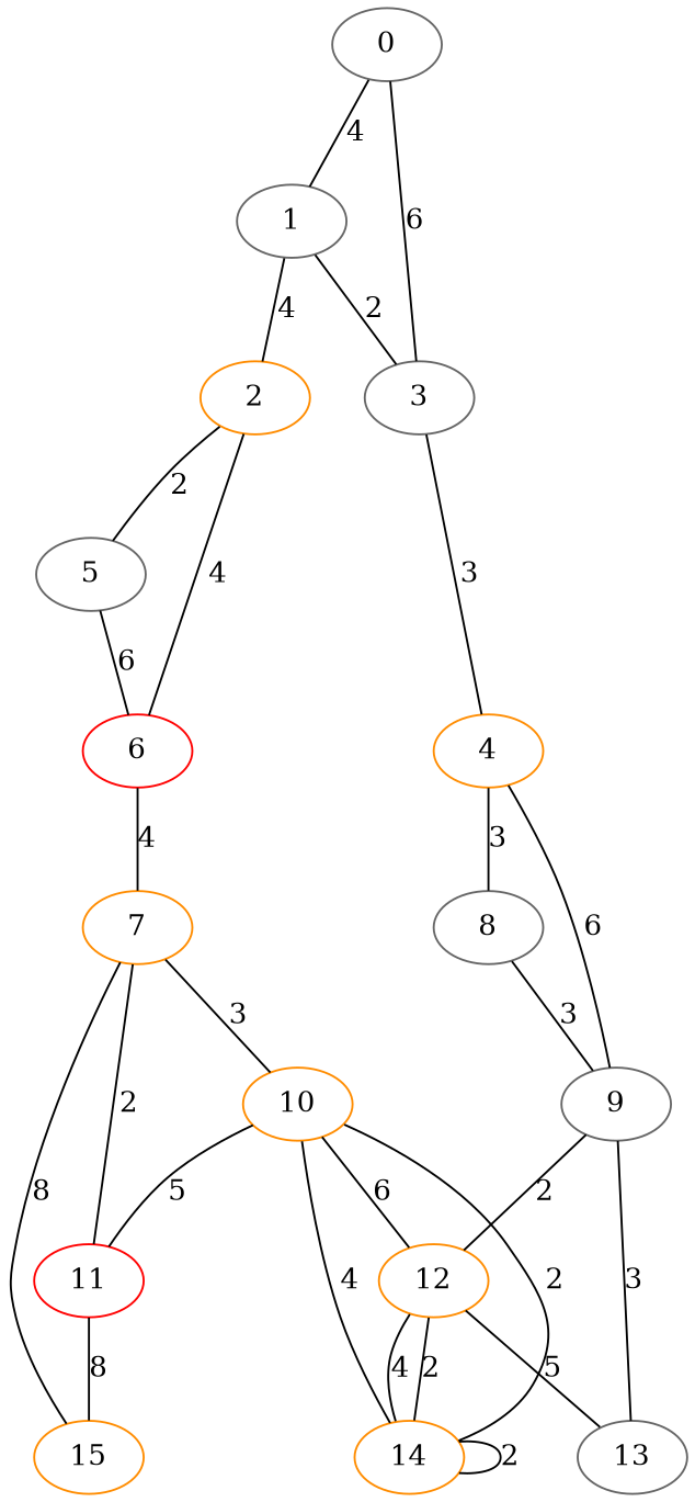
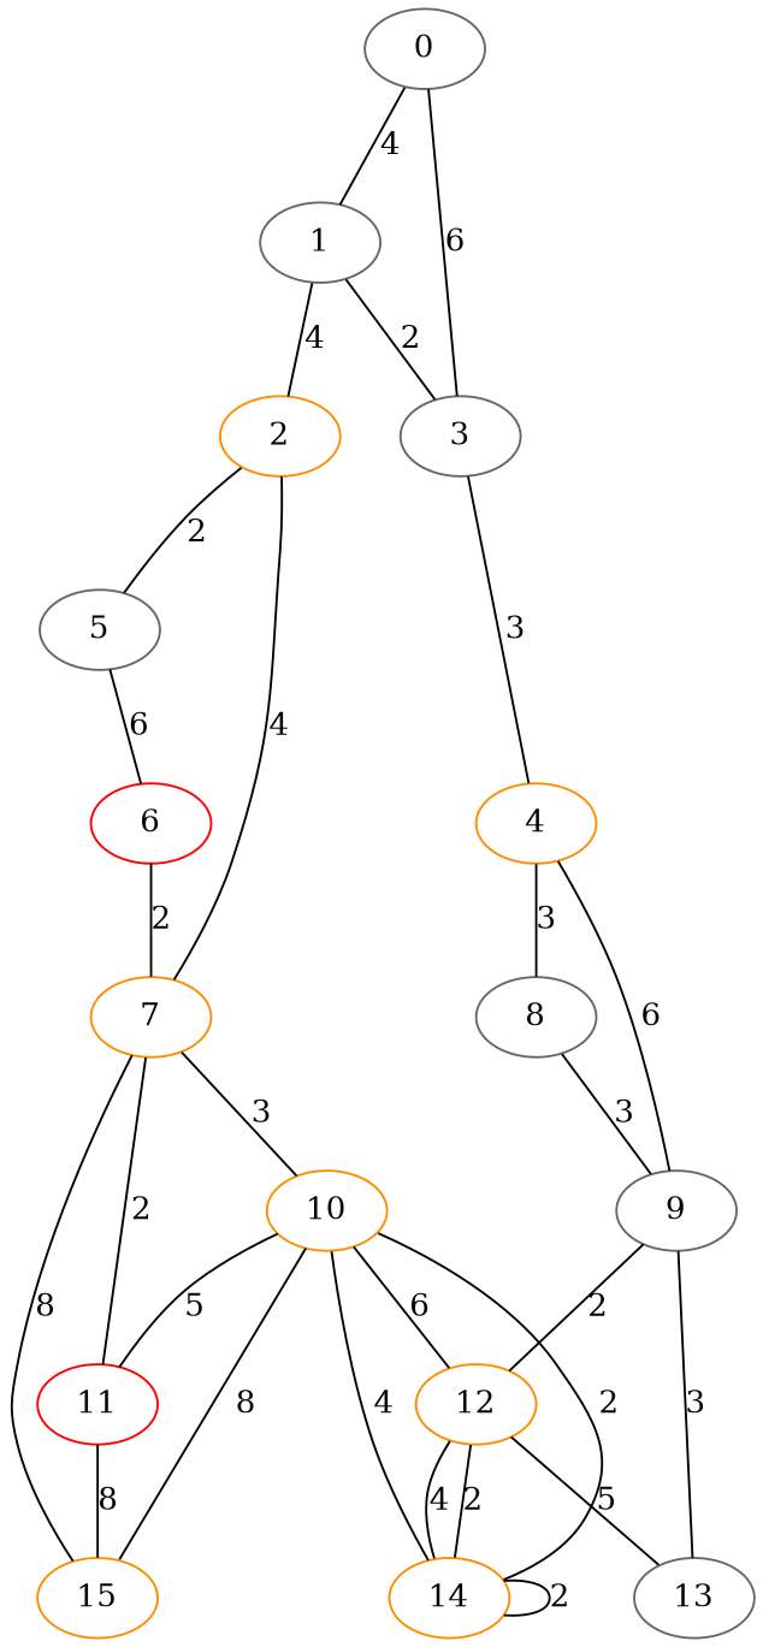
  graph {
    node [color=gray40 weight=1]
    0
    1
    3
    2 [color=darkorange]
    4 [color=darkorange]
    5
    6 [color=red]
    7 [color=darkorange]
    8
    9
    12 [color=darkorange]
    13
    10 [color=darkorange]
    11 [color=red]
    15 [color=darkorange weight=4]
    14 [color=darkorange weight=2]
    0 -- 1 [label=4]
    0 -- 3 [label=6]
    1 -- 3 [label=2]
    1 -- 2 [label=4]
    3 -- 4 [label=3]
    2 -- 5 [label=2]
-   2 -- 6 [label=4]
+   2 -- 7 [label=4]
    4 -- 8 [label=3]
    4 -- 9 [label=6]
    5 -- 6 [label=6]
-   6 -- 7 [label=4]
+   6 -- 7 [label=2]
    7 -- 10 [label=3]
    7 -- 11 [label=2]
    7 -- 15 [label=8]
    8 -- 9 [label=3]
    9 -- 12 [label=2]
    9 -- 13 [label=3]
    12 -- 13 [label=5]
    12 -- 14 [label=2]
    12 -- 14 [label=4]
    10 -- 12 [label=6]
    10 -- 11 [label=5]
+   10 -- 15 [label=8]
    10 -- 14 [label=4]
    10 -- 14 [label=2]
    11 -- 15 [label=8]
    14 -- 14 [label=2]
  }
